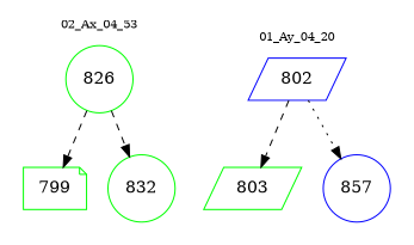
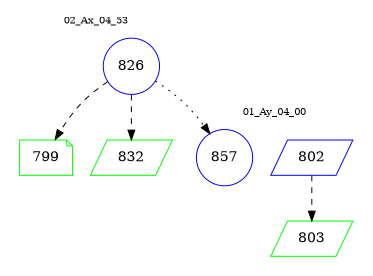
  digraph {
    node [color=blue shape=parallelogram]
    edge [color=black style=dashed]
-   n1 [color=green label=826 shape=circle]
+   n1 [label=826 shape=circle]
    n2 [color=green label=799 shape=note]
-   n3 [color=green label=832 shape=circle]
+   n3 [color=green label=832]
    n4 [label=802]
    n5 [color=green label=803]
    n6 [label=857 shape=circle]
    subgraph cluster_1 {
      color=white
      fontsize=10
      label="02_Ax_04_53"
      n1
      n2
      n3
    }
    subgraph cluster_2 {
      color=white
      fontsize=10
-     label="01_Ay_04_20"
+     label="01_Ay_04_00"
      n4
      n5
      n6
    }
    n1 -> n2
    n1 -> n3
    n4 -> n5
-   n4 -> n6 [style=dotted]
+   n1 -> n6 [style=dotted]
  }
